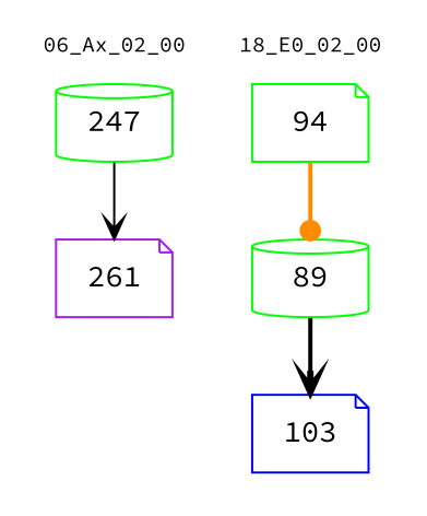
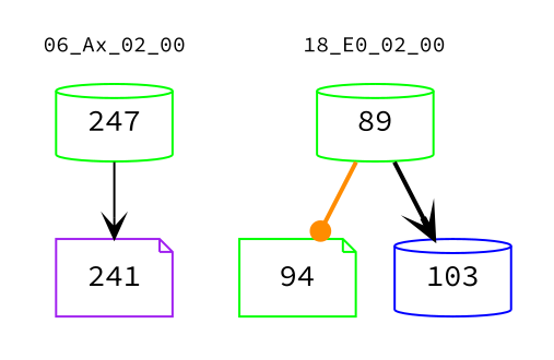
  digraph {
    fontname="Source Code Pro"
    node [color=green fontname="Source Code Pro" shape=cylinder]
    edge [arrowhead=vee color=black fontname="Source Code Pro" style=bold]
    n1 [label=247]
-   n2 [color=purple label=261 shape=note]
+   n2 [color=purple label=241 shape=note]
    n3 [label=89]
    n4 [label=94 shape=note]
-   n5 [color=blue label=103 shape=note]
+   n5 [color=blue label=103]
    subgraph cluster_1 {
      color=white
      fontsize=10
      label="06_Ax_02_00"
      n1
      n2
    }
    subgraph cluster_2 {
      color=white
      fontsize=10
      label="18_E0_02_00"
      n3
      n4
      n5
    }
    n1 -> n2 [style=solid]
-   n4 -> n3 [arrowhead=dot color=darkorange]
+   n3 -> n4 [arrowhead=dot color=darkorange]
    n3 -> n5
  }
